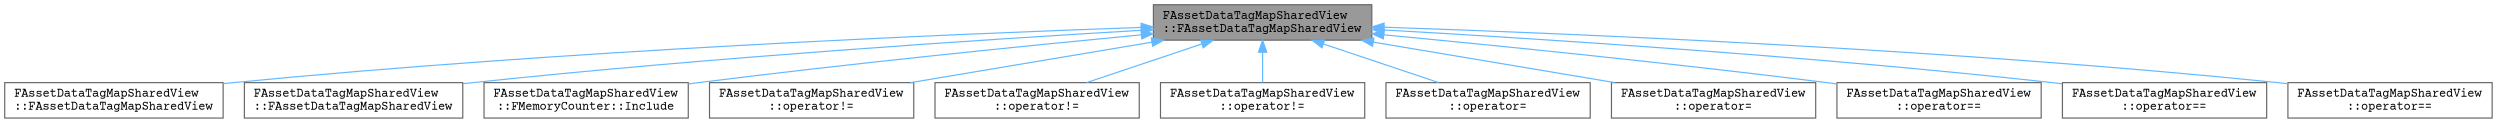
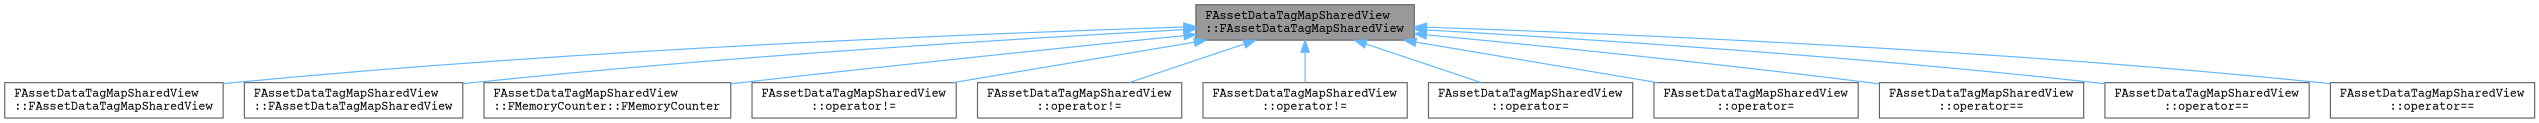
  digraph {
    rankdir=TB
    fontname="Courier Prime"
    node [color=grey40 fillcolor=white fontname="Courier Prime" fontsize=10 shape=box style=filled]
    edge [color=steelblue1 dir=back fontname="Courier Prime" fontsize=10 labelfontname=Helvetica labelfontsize=10 style=solid]
    n1 [color=gray40 fillcolor=grey60 fontcolor=black height=0.2 label="FAssetDataTagMapSharedView\l::FAssetDataTagMapSharedView" width=0.4]
    n2 [height=0.2 label="FAssetDataTagMapSharedView\l::FAssetDataTagMapSharedView" width=0.4]
    n3 [height=0.2 label="FAssetDataTagMapSharedView\l::FAssetDataTagMapSharedView" width=0.4]
-   n4 [height=0.2 label="FAssetDataTagMapSharedView\l::FMemoryCounter::Include" width=0.4]
+   n4 [height=0.2 label="FAssetDataTagMapSharedView\l::FMemoryCounter::FMemoryCounter" width=0.4]
    n5 [height=0.2 label="FAssetDataTagMapSharedView\l::operator!=" width=0.4]
    n6 [height=0.2 label="FAssetDataTagMapSharedView\l::operator!=" width=0.4]
    n7 [height=0.2 label="FAssetDataTagMapSharedView\l::operator!=" width=0.4]
    n8 [height=0.2 label="FAssetDataTagMapSharedView\l::operator=" width=0.4]
    n9 [height=0.2 label="FAssetDataTagMapSharedView\l::operator=" width=0.4]
    n10 [height=0.2 label="FAssetDataTagMapSharedView\l::operator==" width=0.4]
    n11 [height=0.2 label="FAssetDataTagMapSharedView\l::operator==" width=0.4]
    n12 [height=0.2 label="FAssetDataTagMapSharedView\l::operator==" width=0.4]
    n1 -> n2
    n1 -> n3
    n1 -> n4
    n1 -> n5
    n1 -> n6
    n1 -> n7
    n1 -> n8
    n1 -> n9
    n1 -> n10
    n1 -> n11
    n1 -> n12
  }
